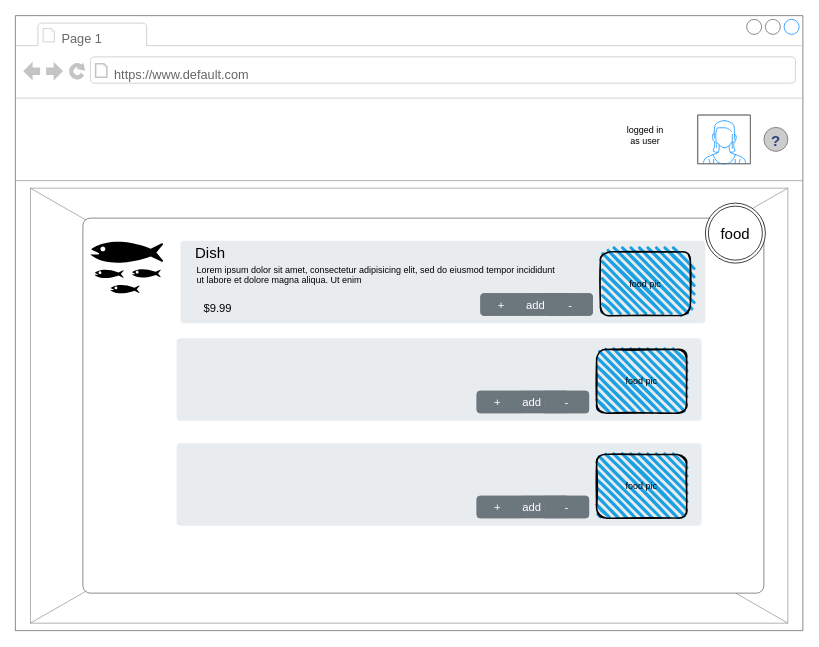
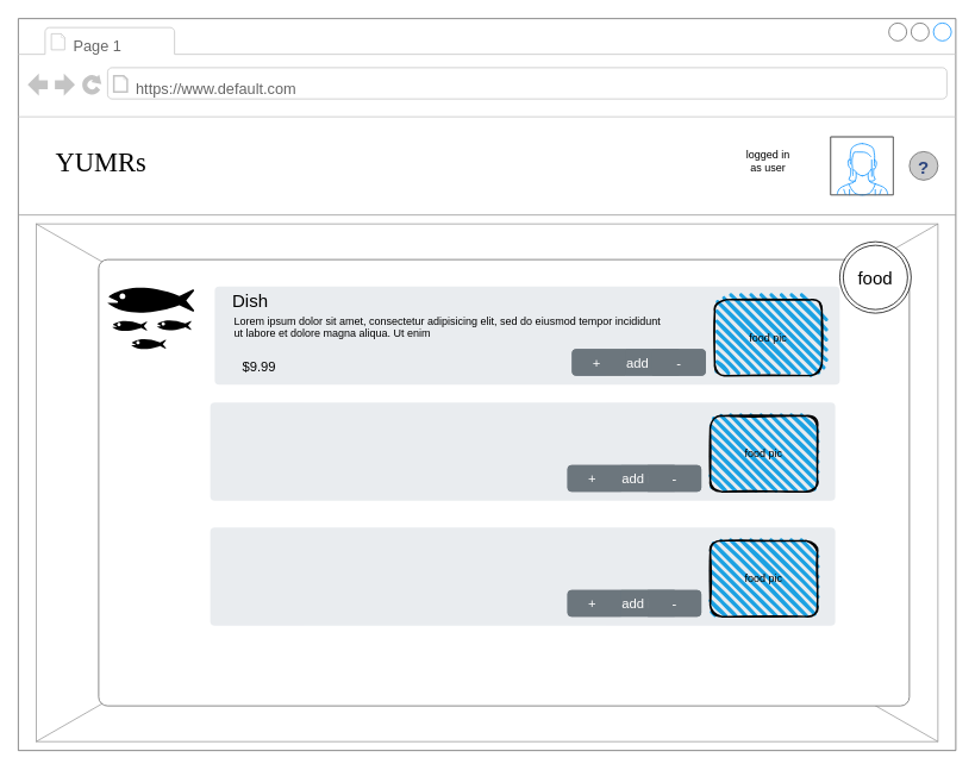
  <mxCell id="0" />
  <mxCell id="1" parent="0" />
  <mxCell id="2" value="" style="strokeWidth=1;shadow=0;dashed=0;align=center;html=1;shape=mxgraph.mockup.containers.browserWindow;rSize=0;strokeColor=#666666;mainText=,;recursiveResize=0;rounded=0;labelBackgroundColor=none;fontFamily=Verdana;fontSize=12" parent="1" vertex="1"><mxGeometry x="20" y="20" width="1050" height="820" as="geometry" /></mxCell>
  <mxCell id="3" value="" style="verticalLabelPosition=bottom;shadow=0;dashed=0;align=center;html=1;verticalAlign=top;strokeWidth=1;shape=mxgraph.mockup.graphics.simpleIcon;strokeColor=#999999;fillColor=#ffffff;rounded=0;labelBackgroundColor=none;fontFamily=Verdana;fontSize=12;fontColor=#000000;" parent="2" vertex="1"><mxGeometry x="20" y="230" width="1010" height="580" as="geometry" /></mxCell>
  <mxCell id="4" value="Page 1" style="strokeWidth=1;shadow=0;dashed=0;align=center;html=1;shape=mxgraph.mockup.containers.anchor;fontSize=17;fontColor=#666666;align=left;" parent="2" vertex="1"><mxGeometry x="60" y="12" width="110" height="40" as="geometry" /></mxCell>
  <mxCell id="5" value="https://www.default.com" style="strokeWidth=1;shadow=0;dashed=0;align=center;html=1;shape=mxgraph.mockup.containers.anchor;rSize=0;fontSize=17;fontColor=#666666;align=left;" parent="2" vertex="1"><mxGeometry x="130" y="60" width="415" height="40" as="geometry" /></mxCell>
+ <mxCell id="6" value="YUMRs" style="text;html=1;points=[];align=left;verticalAlign=top;spacingTop=-4;fontSize=30;fontFamily=Verdana" parent="2" vertex="1"><mxGeometry x="40" y="140" width="120" height="50" as="geometry" /></mxCell>
  <mxCell id="7" value="" style="verticalLabelPosition=bottom;shadow=0;dashed=0;align=center;html=1;verticalAlign=top;strokeWidth=1;shape=mxgraph.mockup.markup.line;strokeColor=#999999;rounded=0;labelBackgroundColor=none;fillColor=#ffffff;fontFamily=Verdana;fontSize=12;fontColor=#000000;" parent="2" vertex="1"><mxGeometry y="210" width="1050" height="20" as="geometry" /></mxCell>
  <mxCell id="8" value="" style="verticalLabelPosition=bottom;shadow=0;dashed=0;align=center;html=1;verticalAlign=top;strokeWidth=1;shape=mxgraph.mockup.containers.userFemale;strokeColor=#666666;strokeColor2=#008cff;" parent="2" vertex="1"><mxGeometry x="910" y="132.5" width="70" height="65" as="geometry" /></mxCell>
  <mxCell id="9" value="" style="verticalLabelPosition=bottom;shadow=0;dashed=0;align=center;html=1;verticalAlign=top;strokeWidth=1;shape=mxgraph.mockup.misc.help_icon;" parent="2" vertex="1"><mxGeometry x="998" y="149" width="32" height="32" as="geometry" /></mxCell>
  <mxCell id="10" value="" style="shape=mxgraph.mockup.containers.marginRect;rectMarginTop=10;strokeColor=#666666;strokeWidth=1;dashed=0;rounded=1;arcSize=5;recursiveResize=0;" parent="2" vertex="1"><mxGeometry x="90" y="260" width="908" height="510" as="geometry" /></mxCell>
  <mxCell id="11" value="" style="shape=mxgraph.signs.animals.fish_hatchery;html=1;pointerEvents=1;fillColor=#000000;strokeColor=none;verticalLabelPosition=bottom;verticalAlign=top;align=center;sketch=0;" parent="10" vertex="1"><mxGeometry x="10" y="30" width="97" height="85" as="geometry" /></mxCell>
  <mxCell id="12" value="" style="html=1;shadow=0;dashed=0;shape=mxgraph.bootstrap.rrect;rSize=5;strokeColor=none;html=1;whiteSpace=wrap;fillColor=#E9ECEF;fontColor=#474E4F;align=left;spacing=15;fontSize=14;verticalAlign=top;spacingTop=40;" parent="10" vertex="1"><mxGeometry x="130" y="40" width="700" height="110" as="geometry" /></mxCell>
  <mxCell id="13" value="food pic" style="rounded=1;whiteSpace=wrap;html=1;strokeWidth=2;fillWeight=4;hachureGap=8;hachureAngle=45;fillColor=#1ba1e2;sketch=1;" parent="10" vertex="1"><mxGeometry x="690" y="55" width="120" height="85" as="geometry" /></mxCell>
  <mxCell id="14" value="Lorem ipsum dolor sit amet, consectetur adipisicing elit, sed do eiusmod tempor incididunt ut labore et dolore magna aliqua. Ut enim&amp;nbsp;" style="text;spacingTop=-5;whiteSpace=wrap;html=1;align=left;fontSize=12;fontFamily=Helvetica;fillColor=none;strokeColor=none;" parent="10" vertex="1"><mxGeometry x="150" y="70" width="490" height="30" as="geometry" /></mxCell>
  <mxCell id="15" value="&lt;font style=&quot;font-size: 15px&quot;&gt;$9.99&lt;/font&gt;" style="text;html=1;strokeColor=none;fillColor=none;align=center;verticalAlign=middle;whiteSpace=wrap;rounded=0;" parent="10" vertex="1"><mxGeometry x="150" y="115" width="60" height="30" as="geometry" /></mxCell>
  <mxCell id="16" value="" style="html=1;shadow=0;dashed=0;shape=mxgraph.bootstrap.rrect;rSize=5;strokeColor=none;html=1;whiteSpace=wrap;fillColor=#6C767D;fontColor=#ffffff;sketch=0;fontSize=15;" parent="10" vertex="1"><mxGeometry x="530" y="110" width="150" height="30" as="geometry" /></mxCell>
  <mxCell id="17" value="+&amp;nbsp;" style="strokeColor=inherit;fillColor=inherit;gradientColor=inherit;fontColor=inherit;html=1;shadow=0;dashed=0;shape=mxgraph.bootstrap.leftButton;rSize=5;perimeter=none;whiteSpace=wrap;resizeHeight=1;sketch=0;fontSize=15;" parent="16" vertex="1"><mxGeometry width="60" height="30" relative="1" as="geometry" /></mxCell>
  <mxCell id="18" value="add item" style="strokeColor=inherit;fillColor=inherit;gradientColor=inherit;fontColor=inherit;html=1;shadow=0;dashed=0;perimeter=none;whiteSpace=wrap;resizeHeight=1;sketch=0;fontSize=15;" parent="16" vertex="1"><mxGeometry width="60" height="30" relative="1" as="geometry"><mxPoint x="60" as="offset" /></mxGeometry></mxCell>
  <mxCell id="19" value="-" style="strokeColor=inherit;fillColor=inherit;gradientColor=inherit;fontColor=inherit;html=1;shadow=0;dashed=0;shape=mxgraph.bootstrap.rightButton;rSize=5;perimeter=none;whiteSpace=wrap;resizeHeight=1;sketch=0;fontSize=15;" parent="16" vertex="1"><mxGeometry x="1" width="60" height="30" relative="1" as="geometry"><mxPoint x="-60" as="offset" /></mxGeometry></mxCell>
  <mxCell id="20" value="Dish" style="text;html=1;strokeColor=none;fillColor=none;align=center;verticalAlign=middle;whiteSpace=wrap;rounded=0;fontSize=20;" parent="10" vertex="1"><mxGeometry x="110" y="30" width="120" height="50" as="geometry" /></mxCell>
  <mxCell id="21" value="Dish" style="text;html=1;strokeColor=none;fillColor=none;align=center;verticalAlign=middle;whiteSpace=wrap;rounded=0;fontSize=20;" parent="10" vertex="1"><mxGeometry x="105" y="160" width="120" height="50" as="geometry" /></mxCell>
  <mxCell id="22" value="&lt;font style=&quot;font-size: 15px&quot;&gt;$9.99&lt;/font&gt;" style="text;html=1;strokeColor=none;fillColor=none;align=center;verticalAlign=middle;whiteSpace=wrap;rounded=0;" parent="10" vertex="1"><mxGeometry x="145" y="245" width="60" height="30" as="geometry" /></mxCell>
  <mxCell id="23" value="Lorem ipsum dolor sit amet, consectetur adipisicing elit, sed do eiusmod tempor incididunt ut labore et dolore magna aliqua. Ut enim&amp;nbsp;" style="text;spacingTop=-5;whiteSpace=wrap;html=1;align=left;fontSize=12;fontFamily=Helvetica;fillColor=none;strokeColor=none;" parent="10" vertex="1"><mxGeometry x="145" y="200" width="490" height="30" as="geometry" /></mxCell>
  <mxCell id="24" value="" style="html=1;shadow=0;dashed=0;shape=mxgraph.bootstrap.rrect;rSize=5;strokeColor=none;html=1;whiteSpace=wrap;fillColor=#E9ECEF;fontColor=#474E4F;align=left;spacing=15;fontSize=14;verticalAlign=top;spacingTop=40;" parent="10" vertex="1"><mxGeometry x="125" y="170" width="700" height="110" as="geometry" /></mxCell>
  <mxCell id="25" value="" style="html=1;shadow=0;dashed=0;shape=mxgraph.bootstrap.rrect;rSize=5;strokeColor=none;html=1;whiteSpace=wrap;fillColor=#6C767D;fontColor=#ffffff;sketch=0;fontSize=15;" parent="10" vertex="1"><mxGeometry x="525" y="240" width="150" height="30" as="geometry" /></mxCell>
  <mxCell id="26" value="+&amp;nbsp;" style="strokeColor=inherit;fillColor=inherit;gradientColor=inherit;fontColor=inherit;html=1;shadow=0;dashed=0;shape=mxgraph.bootstrap.leftButton;rSize=5;perimeter=none;whiteSpace=wrap;resizeHeight=1;sketch=0;fontSize=15;" parent="25" vertex="1"><mxGeometry width="60" height="30" relative="1" as="geometry" /></mxCell>
  <mxCell id="27" value="add item" style="strokeColor=inherit;fillColor=inherit;gradientColor=inherit;fontColor=inherit;html=1;shadow=0;dashed=0;perimeter=none;whiteSpace=wrap;resizeHeight=1;sketch=0;fontSize=15;" parent="25" vertex="1"><mxGeometry width="60" height="30" relative="1" as="geometry"><mxPoint x="60" as="offset" /></mxGeometry></mxCell>
  <mxCell id="28" value="-" style="strokeColor=inherit;fillColor=inherit;gradientColor=inherit;fontColor=inherit;html=1;shadow=0;dashed=0;shape=mxgraph.bootstrap.rightButton;rSize=5;perimeter=none;whiteSpace=wrap;resizeHeight=1;sketch=0;fontSize=15;" parent="25" vertex="1"><mxGeometry x="1" width="60" height="30" relative="1" as="geometry"><mxPoint x="-60" as="offset" /></mxGeometry></mxCell>
  <mxCell id="29" value="food pic" style="rounded=1;whiteSpace=wrap;html=1;strokeWidth=2;fillWeight=4;hachureGap=8;hachureAngle=45;fillColor=#1ba1e2;sketch=1;" parent="10" vertex="1"><mxGeometry x="685" y="185" width="120" height="85" as="geometry" /></mxCell>
  <mxCell id="30" value="Dish" style="text;html=1;strokeColor=none;fillColor=none;align=center;verticalAlign=middle;whiteSpace=wrap;rounded=0;fontSize=20;" parent="10" vertex="1"><mxGeometry x="105" y="300" width="120" height="50" as="geometry" /></mxCell>
  <mxCell id="31" value="&lt;font style=&quot;font-size: 15px&quot;&gt;$9.99&lt;/font&gt;" style="text;html=1;strokeColor=none;fillColor=none;align=center;verticalAlign=middle;whiteSpace=wrap;rounded=0;" parent="10" vertex="1"><mxGeometry x="145" y="385" width="60" height="30" as="geometry" /></mxCell>
  <mxCell id="32" value="Lorem ipsum dolor sit amet, consectetur adipisicing elit, sed do eiusmod tempor incididunt ut labore et dolore magna aliqua. Ut enim&amp;nbsp;" style="text;spacingTop=-5;whiteSpace=wrap;html=1;align=left;fontSize=12;fontFamily=Helvetica;fillColor=none;strokeColor=none;" parent="10" vertex="1"><mxGeometry x="145" y="340" width="490" height="30" as="geometry" /></mxCell>
  <mxCell id="33" value="" style="html=1;shadow=0;dashed=0;shape=mxgraph.bootstrap.rrect;rSize=5;strokeColor=none;html=1;whiteSpace=wrap;fillColor=#E9ECEF;fontColor=#474E4F;align=left;spacing=15;fontSize=14;verticalAlign=top;spacingTop=40;" parent="10" vertex="1"><mxGeometry x="125" y="310" width="700" height="110" as="geometry" /></mxCell>
  <mxCell id="34" value="" style="html=1;shadow=0;dashed=0;shape=mxgraph.bootstrap.rrect;rSize=5;strokeColor=none;html=1;whiteSpace=wrap;fillColor=#6C767D;fontColor=#ffffff;sketch=0;fontSize=15;" parent="10" vertex="1"><mxGeometry x="525" y="380" width="150" height="30" as="geometry" /></mxCell>
  <mxCell id="35" value="+&amp;nbsp;" style="strokeColor=inherit;fillColor=inherit;gradientColor=inherit;fontColor=inherit;html=1;shadow=0;dashed=0;shape=mxgraph.bootstrap.leftButton;rSize=5;perimeter=none;whiteSpace=wrap;resizeHeight=1;sketch=0;fontSize=15;" parent="34" vertex="1"><mxGeometry width="60" height="30" relative="1" as="geometry" /></mxCell>
  <mxCell id="36" value="add item" style="strokeColor=inherit;fillColor=inherit;gradientColor=inherit;fontColor=inherit;html=1;shadow=0;dashed=0;perimeter=none;whiteSpace=wrap;resizeHeight=1;sketch=0;fontSize=15;" parent="34" vertex="1"><mxGeometry width="60" height="30" relative="1" as="geometry"><mxPoint x="60" as="offset" /></mxGeometry></mxCell>
  <mxCell id="37" value="-" style="strokeColor=inherit;fillColor=inherit;gradientColor=inherit;fontColor=inherit;html=1;shadow=0;dashed=0;shape=mxgraph.bootstrap.rightButton;rSize=5;perimeter=none;whiteSpace=wrap;resizeHeight=1;sketch=0;fontSize=15;" parent="34" vertex="1"><mxGeometry x="1" width="60" height="30" relative="1" as="geometry"><mxPoint x="-60" as="offset" /></mxGeometry></mxCell>
  <mxCell id="38" value="food pic" style="rounded=1;whiteSpace=wrap;html=1;strokeWidth=2;fillWeight=4;hachureGap=8;hachureAngle=45;fillColor=#1ba1e2;sketch=1;" parent="10" vertex="1"><mxGeometry x="685" y="325" width="120" height="85" as="geometry" /></mxCell>
  <mxCell id="39" value="food" style="ellipse;shape=doubleEllipse;whiteSpace=wrap;html=1;aspect=fixed;fontSize=20;" parent="10" vertex="1"><mxGeometry x="830" y="-10" width="80" height="80" as="geometry" /></mxCell>
  <mxCell id="40" value="logged in as user" style="text;html=1;strokeColor=none;fillColor=none;align=center;verticalAlign=middle;whiteSpace=wrap;rounded=0;" vertex="1" parent="2"><mxGeometry x="810" y="145" width="60" height="30" as="geometry" /></mxCell>
